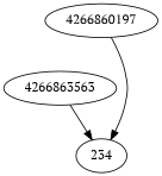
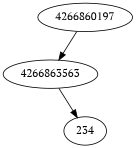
  strict digraph {
    fontname="PT Serif"
    node [fontname="PT Serif"]
    edge [fontname="PT Serif"]
    4266860197
    4266863563
    234
-   4266860197 -> 234
+   4266860197 -> 4266863563
    4266863563 -> 234
  }
